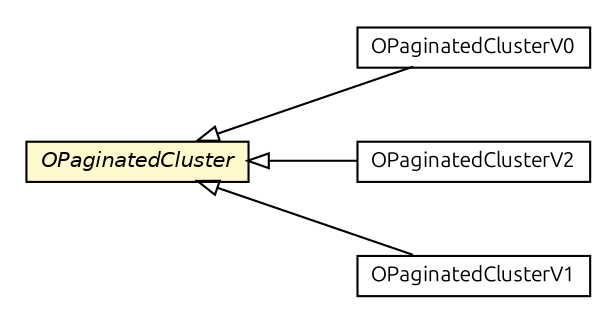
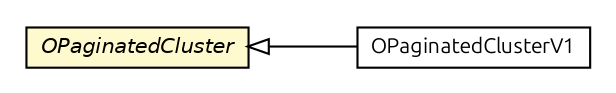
  digraph {
    fontname=Ubuntu
    nodesep=0.25
    rankdir=LR
    ranksep=0.5
    node [fontcolor=black fontname=Ubuntu fontsize=10.0 shape=plaintext]
    edge [arrowtail=empty dir=back fontname=Ubuntu fontsize=10 headport=p labelfontname=Helvetica labelfontsize=10 tailport=p]
    n1 [label=<<table title="com.orientechnologies.orient.core.storage.cluster.OPaginatedCluster" border="0" cellborder="1" cellspacing="0" cellpadding="2" port="p" bgcolor="lemonChiffon" href="./OPaginatedCluster.html"> 		<tr><td><table border="0" cellspacing="0" cellpadding="1"> <tr><td align="center" balign="center"><font face="Helvetica-Oblique"> OPaginatedCluster </font></td></tr> 		</table></td></tr> 		</table>>]
-   n2 [label=<<table title="com.orientechnologies.orient.core.storage.cluster.v0.OPaginatedClusterV0" border="0" cellborder="1" cellspacing="0" cellpadding="2" port="p" href="./v0/OPaginatedClusterV0.html"> 		<tr><td><table border="0" cellspacing="0" cellpadding="1"> <tr><td align="center" balign="center"> OPaginatedClusterV0 </td></tr> 		</table></td></tr> 		</table>>]
-   n3 [label=<<table title="com.orientechnologies.orient.core.storage.cluster.v2.OPaginatedClusterV2" border="0" cellborder="1" cellspacing="0" cellpadding="2" port="p" href="./v2/OPaginatedClusterV2.html"> 		<tr><td><table border="0" cellspacing="0" cellpadding="1"> <tr><td align="center" balign="center"> OPaginatedClusterV2 </td></tr> 		</table></td></tr> 		</table>>]
    n4 [label=<<table title="com.orientechnologies.orient.core.storage.cluster.v1.OPaginatedClusterV1" border="0" cellborder="1" cellspacing="0" cellpadding="2" port="p" href="./v1/OPaginatedClusterV1.html"> 		<tr><td><table border="0" cellspacing="0" cellpadding="1"> <tr><td align="center" balign="center"> OPaginatedClusterV1 </td></tr> 		</table></td></tr> 		</table>>]
-   n1 -> n2
-   n1 -> n3
    n1 -> n4
  }
